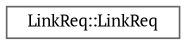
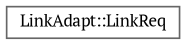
  digraph {
    rankdir=LR
    fontname="PT Serif"
-   n1 [color=grey40 fillcolor=white fontname="PT Serif" fontsize=10 height=0.2 label="LinkReq::LinkReq" shape=box style=filled width=0.4]
+   n1 [color=grey40 fillcolor=white fontname="PT Serif" fontsize=10 height=0.2 label="LinkAdapt::LinkReq" shape=box style=filled width=0.4]
  }
